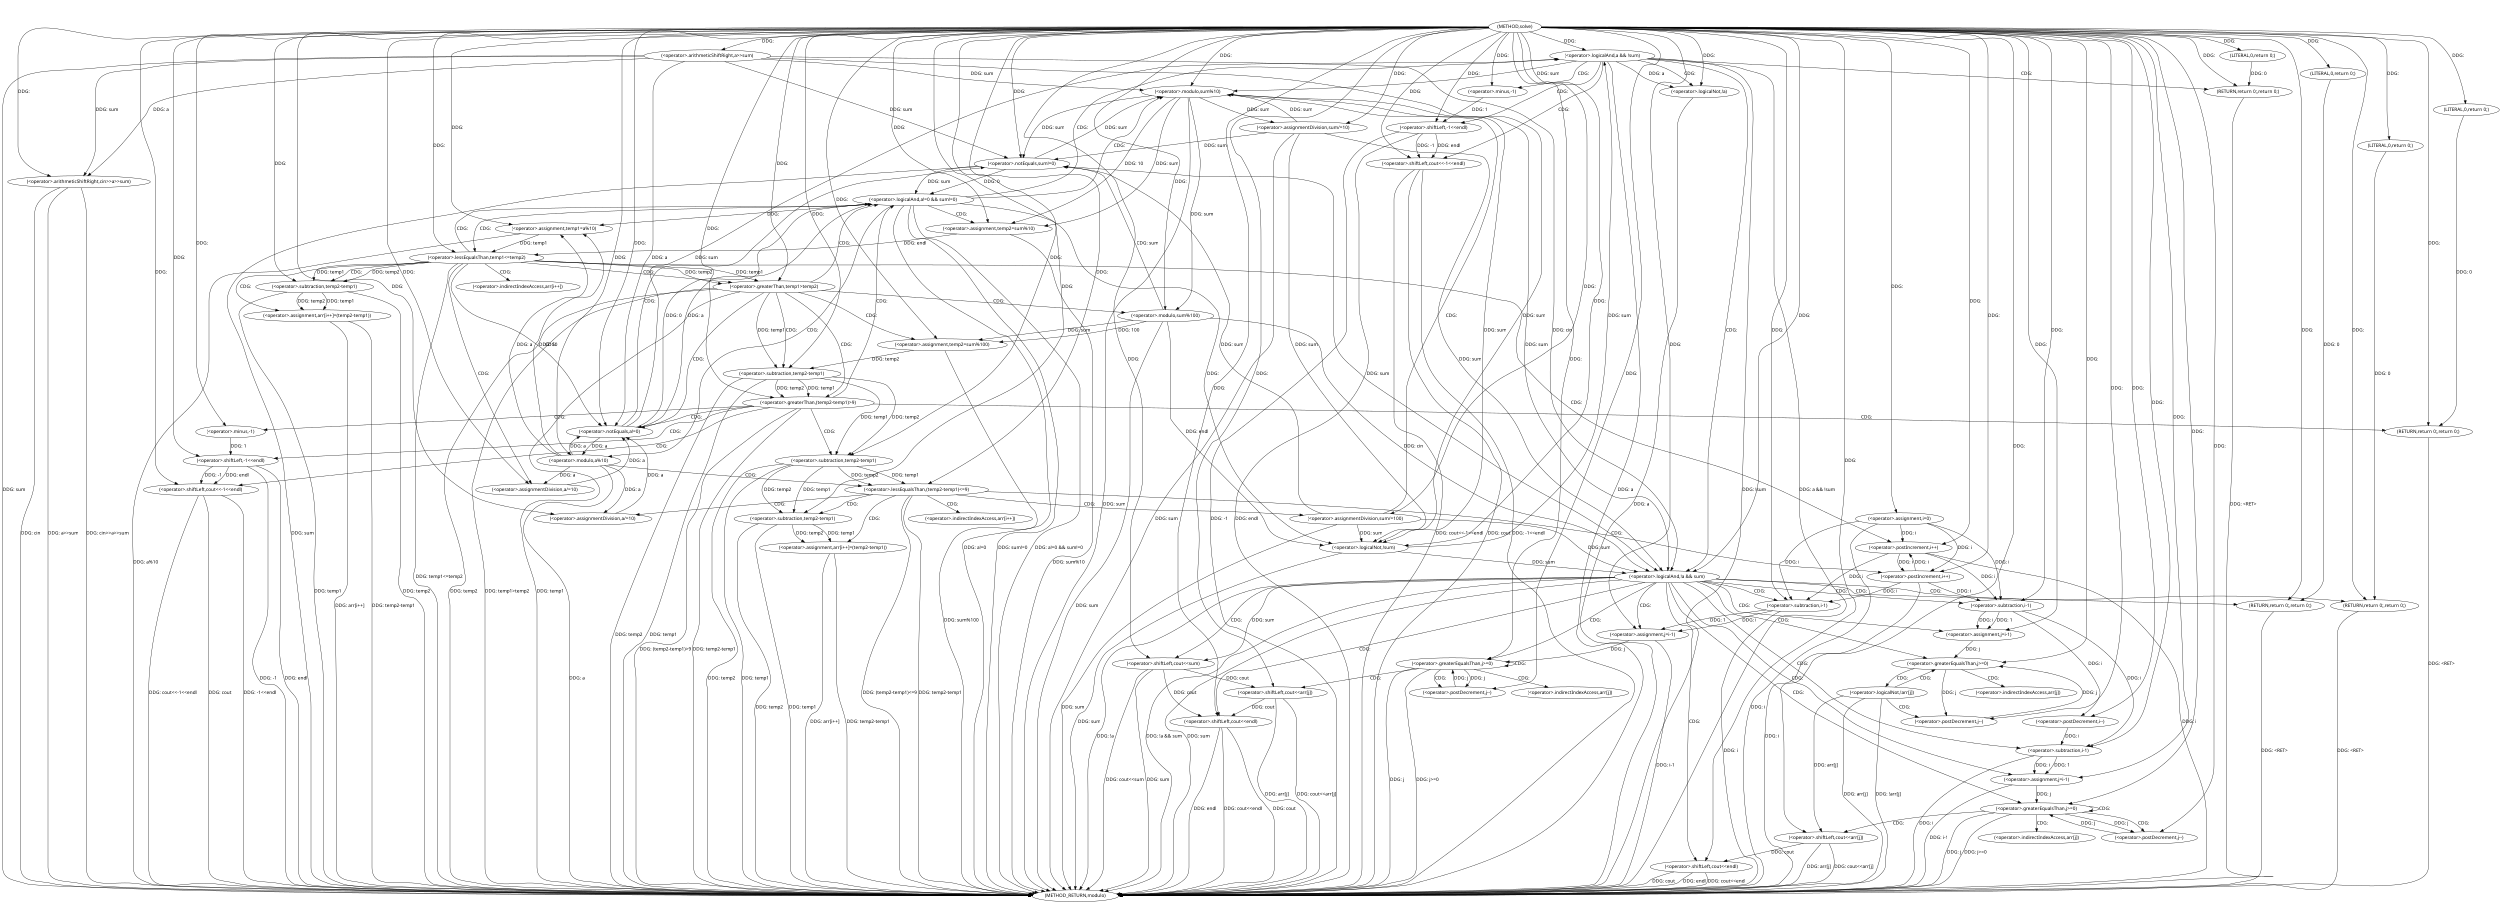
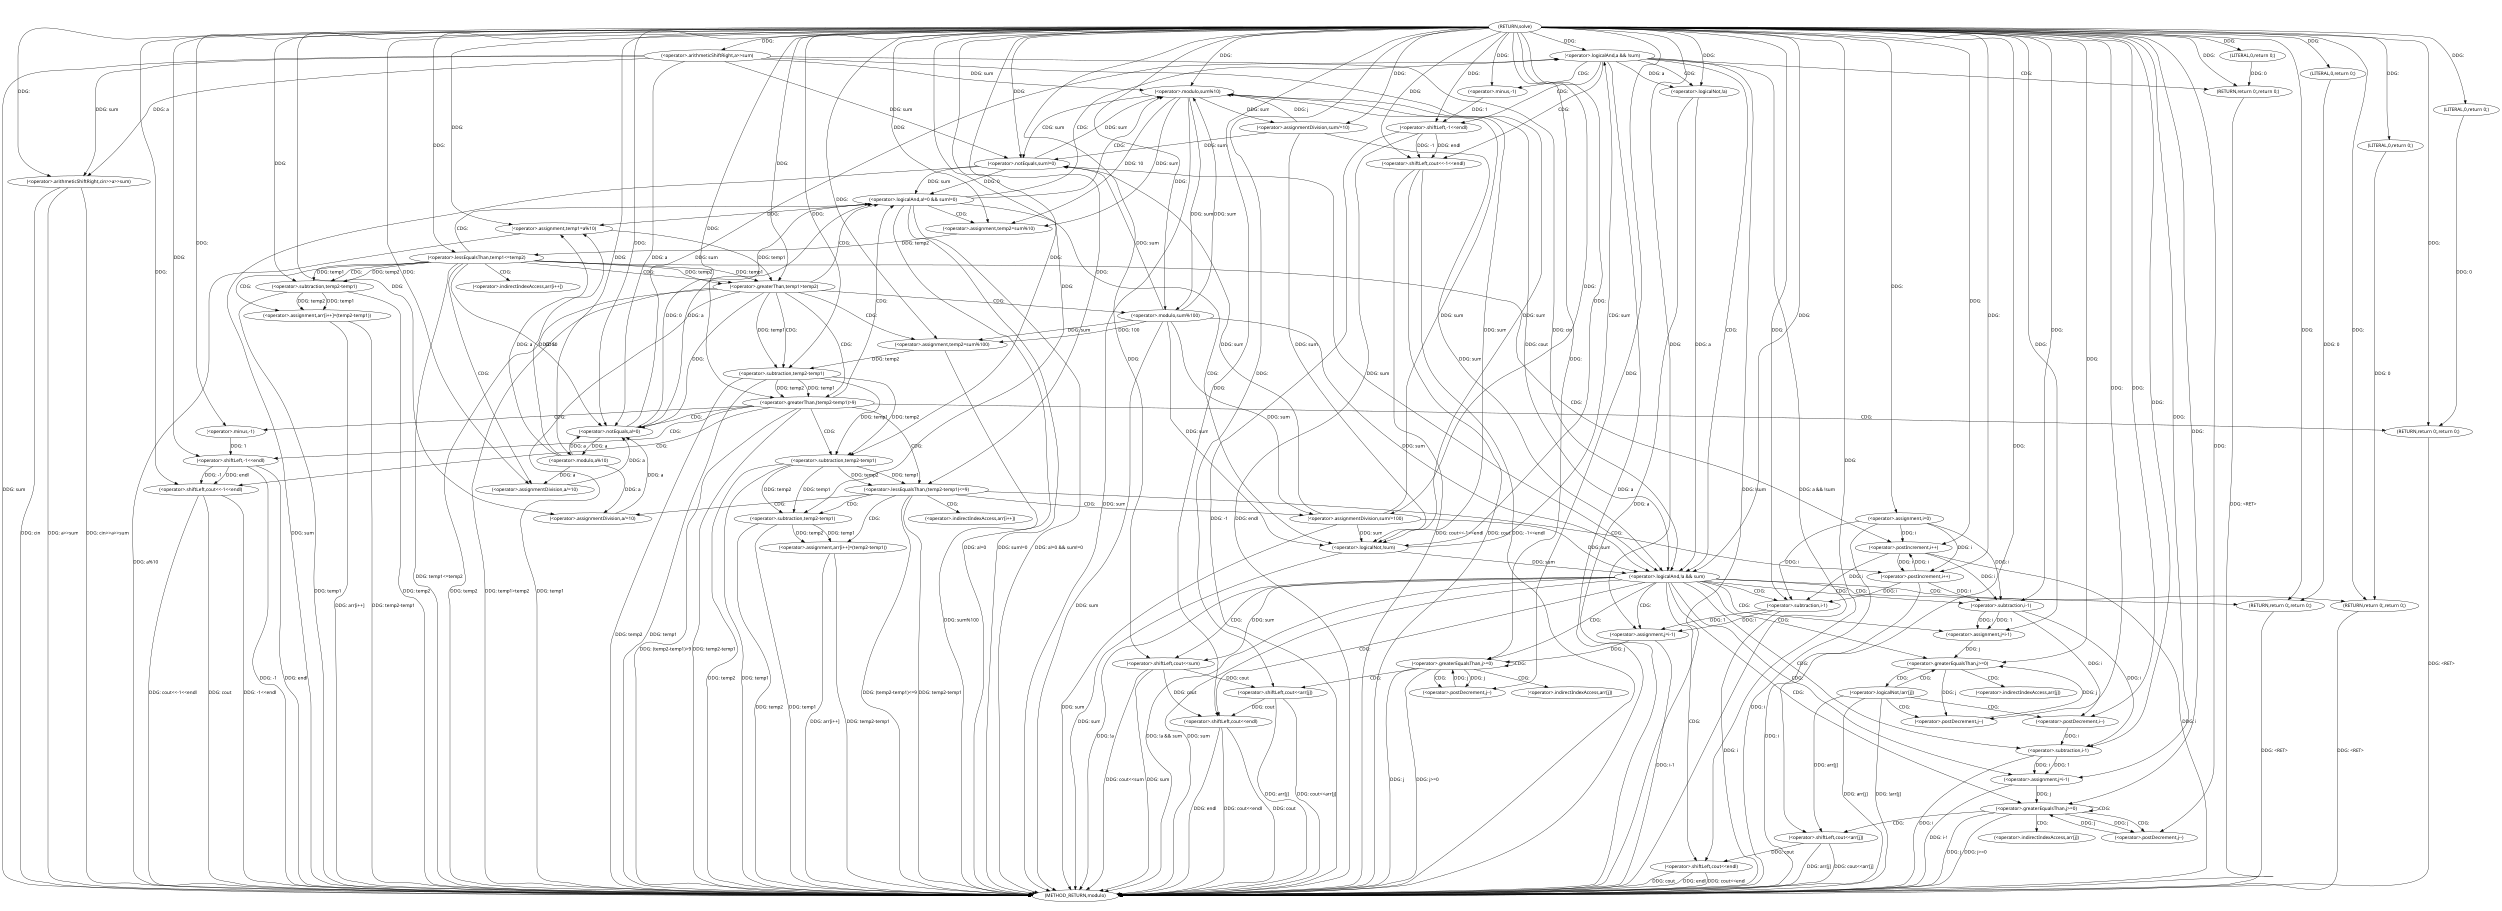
  digraph {
    fontname="Noto Sans"
    node [fontname="Noto Sans"]
    edge [fontname="Noto Sans"]
-   n1 [label="(METHOD,solve)"]
+   n1 [label="(RETURN,solve)"]
    n2 [label="(<operator>.assignment,i=0)"]
    n3 [label="(<operator>.arithmeticShiftRight,cin>>a>>sum)"]
    n4 [label="(<operator>.logicalAnd,a && !sum)"]
    n5 [label="(<operator>.arithmeticShiftRight,a>>sum)"]
    n6 [label="(<operator>.shiftLeft,cout<<-1<<endl)"]
    n7 [label="(RETURN,return 0;,return 0;)"]
    n8 [label="(<operator>.notEquals,a!=0)"]
    n9 [label="(<operator>.notEquals,sum!=0)"]
    n10 [label="(<operator>.assignment,temp1=a%10)"]
    n11 [label="(<operator>.assignment,temp2=sum%10)"]
    n12 [label="(<operator>.lessEqualsThan,temp1<=temp2)"]
    n13 [label="(<operator>.logicalNot,!sum)"]
    n14 [label="(LITERAL,0,return 0;)"]
    n15 [label="(<operator>.logicalAnd,!a && sum)"]
    n16 [label="(<operator>.shiftLeft,-1<<endl)"]
    n17 [label="(<operator>.shiftLeft,cout<<sum)"]
    n18 [label="(<operator>.shiftLeft,cout<<endl)"]
    n19 [label="(RETURN,return 0;,return 0;)"]
    n20 [label="(<operator>.modulo,a%10)"]
    n21 [label="(<operator>.modulo,sum%10)"]
    n22 [label="(<operator>.assignmentDivision,a/=10)"]
    n23 [label="(<operator>.assignmentDivision,sum/=10)"]
    n24 [label="(<operator>.greaterThan,temp1>temp2)"]
    n25 [label="(<operator>.minus,-1)"]
    n26 [label="(<operator>.logicalNot,!a)"]
    n27 [label="(<operator>.assignment,j=i-1)"]
    n28 [label="(<operator>.greaterEqualsThan,j>=0)"]
    n29 [label="(<operator>.postDecrement,j--)"]
    n30 [label="(<operator>.shiftLeft,cout<<arr[j])"]
    n31 [label="(LITERAL,0,return 0;)"]
    n32 [label="(<operator>.shiftLeft,cout<<endl)"]
    n33 [label="(RETURN,return 0;,return 0;)"]
    n34 [label="(<operator>.subtraction,temp2-temp1)"]
    n35 [label="(<operator>.assignment,temp2=sum%100)"]
    n36 [label="(<operator>.assignment,j=i-1)"]
    n37 [label="(<operator>.greaterEqualsThan,j>=0)"]
    n38 [label="(<operator>.postDecrement,j--)"]
    n39 [label="(<operator>.assignment,j=i-1)"]
    n40 [label="(<operator>.greaterEqualsThan,j>=0)"]
    n41 [label="(<operator>.postDecrement,j--)"]
    n42 [label="(<operator>.shiftLeft,cout<<arr[j])"]
    n43 [label="(LITERAL,0,return 0;)"]
    n44 [label="(<operator>.postIncrement,i++)"]
    n45 [label="(<operator>.greaterThan,(temp2-temp1)>9)"]
    n46 [label="(<operator>.subtraction,i-1)"]
    n47 [label="(<operator>.modulo,sum%100)"]
    n48 [label="(<operator>.shiftLeft,cout<<-1<<endl)"]
    n49 [label="(RETURN,return 0;,return 0;)"]
    n50 [label="(<operator>.subtraction,i-1)"]
    n51 [label="(<operator>.postDecrement,i--)"]
    n52 [label="(<operator>.subtraction,i-1)"]
    n53 [label="(<operator>.subtraction,temp2-temp1)"]
    n54 [label="(LITERAL,0,return 0;)"]
    n55 [label="(<operator>.lessEqualsThan,(temp2-temp1)<=9)"]
    n56 [label="(<operator>.shiftLeft,-1<<endl)"]
    n57 [label="(<operator>.minus,-1)"]
    n58 [label="(<operator>.subtraction,temp2-temp1)"]
    n59 [label="(<operator>.assignmentDivision,a/=10)"]
    n60 [label="(<operator>.assignmentDivision,sum/=100)"]
    n61 [label="(<operator>.subtraction,temp2-temp1)"]
    n62 [label="(<operator>.postIncrement,i++)"]
    n63 [label="(METHOD_RETURN,modulo)"]
    n64 [label="(<operator>.logicalAnd,a!=0 && sum!=0)"]
    n65 [label="(<operator>.assignment,arr[i++]=(temp2-temp1))"]
    n66 [label="(<operator>.indirectIndexAccess,arr[i++])"]
    n67 [label="(<operator>.indirectIndexAccess,arr[j])"]
    n68 [label="(<operator>.logicalNot,!arr[j])"]
    n69 [label="(<operator>.indirectIndexAccess,arr[j])"]
    n70 [label="(<operator>.indirectIndexAccess,arr[j])"]
    n71 [label="(<operator>.assignment,arr[i++]=(temp2-temp1))"]
    n72 [label="(<operator>.indirectIndexAccess,arr[i++])"]
    n1 -> n2 [label="DDG: "]
    n1 -> n3 [label="DDG: "]
    n1 -> n4 [label="DDG: "]
    n1 -> n5 [label="DDG: "]
    n1 -> n6 [label="DDG: "]
    n1 -> n7 [label="DDG: "]
    n1 -> n8 [label="DDG: "]
    n1 -> n9 [label="DDG: "]
    n1 -> n10 [label="DDG: "]
    n1 -> n11 [label="DDG: "]
    n1 -> n12 [label="DDG: "]
    n1 -> n13 [label="DDG: "]
    n1 -> n14 [label="DDG: "]
    n1 -> n15 [label="DDG: "]
    n1 -> n16 [label="DDG: "]
    n1 -> n17 [label="DDG: "]
    n1 -> n18 [label="DDG: "]
    n1 -> n19 [label="DDG: "]
    n1 -> n20 [label="DDG: "]
    n1 -> n21 [label="DDG: "]
    n1 -> n22 [label="DDG: "]
    n1 -> n23 [label="DDG: "]
    n1 -> n24 [label="DDG: "]
    n1 -> n25 [label="DDG: "]
    n1 -> n26 [label="DDG: "]
    n1 -> n27 [label="DDG: "]
    n1 -> n28 [label="DDG: "]
    n1 -> n29 [label="DDG: "]
    n1 -> n30 [label="DDG: "]
    n1 -> n31 [label="DDG: "]
    n1 -> n32 [label="DDG: "]
    n1 -> n33 [label="DDG: "]
    n1 -> n34 [label="DDG: "]
    n1 -> n35 [label="DDG: "]
    n1 -> n36 [label="DDG: "]
    n1 -> n37 [label="DDG: "]
    n1 -> n38 [label="DDG: "]
    n1 -> n39 [label="DDG: "]
    n1 -> n40 [label="DDG: "]
    n1 -> n41 [label="DDG: "]
    n1 -> n42 [label="DDG: "]
    n1 -> n43 [label="DDG: "]
    n1 -> n44 [label="DDG: "]
    n1 -> n45 [label="DDG: "]
    n1 -> n46 [label="DDG: "]
    n1 -> n47 [label="DDG: "]
    n1 -> n48 [label="DDG: "]
    n1 -> n49 [label="DDG: "]
    n1 -> n50 [label="DDG: "]
    n1 -> n51 [label="DDG: "]
    n1 -> n52 [label="DDG: "]
    n1 -> n53 [label="DDG: "]
    n1 -> n54 [label="DDG: "]
    n1 -> n55 [label="DDG: "]
    n1 -> n56 [label="DDG: "]
    n1 -> n57 [label="DDG: "]
    n1 -> n58 [label="DDG: "]
    n1 -> n59 [label="DDG: "]
    n1 -> n60 [label="DDG: "]
    n1 -> n61 [label="DDG: "]
    n1 -> n62 [label="DDG: "]
    n2 -> n44 [label="DDG: i"]
    n2 -> n46 [label="DDG: i"]
    n2 -> n50 [label="DDG: i"]
    n2 -> n62 [label="DDG: i"]
    n2 -> n63 [label="DDG: i"]
    n3 -> n63 [label="DDG: a>>sum"]
    n3 -> n63 [label="DDG: cin>>a>>sum"]
    n3 -> n63 [label="DDG: cin"]
    n4 -> n6 [label="CDG: "]
    n4 -> n7 [label="CDG: "]
    n4 -> n15 [label="CDG: "]
    n4 -> n16 [label="CDG: "]
    n4 -> n25 [label="CDG: "]
    n4 -> n26 [label="DDG: a"]
    n4 -> n26 [label="CDG: "]
    n4 -> n63 [label="DDG: a"]
    n4 -> n63 [label="DDG: !sum"]
    n4 -> n63 [label="DDG: a && !sum"]
    n5 -> n3 [label="DDG: sum"]
    n5 -> n3 [label="DDG: a"]
    n5 -> n8 [label="DDG: a"]
    n5 -> n9 [label="DDG: sum"]
    n5 -> n13 [label="DDG: sum"]
    n5 -> n15 [label="DDG: cin"]
    n5 -> n21 [label="DDG: sum"]
    n5 -> n63 [label="DDG: sum"]
    n6 -> n63 [label="DDG: cout"]
    n6 -> n63 [label="DDG: -1<<endl"]
    n6 -> n63 [label="DDG: cout<<-1<<endl"]
    n7 -> n63 [label="DDG: <RET>"]
    n8 -> n4 [label="DDG: sum"]
-   n8 -> n9 [label="CDG: "]
    n8 -> n20 [label="DDG: a"]
    n8 -> n64 [label="DDG: a"]
    n8 -> n64 [label="DDG: 0"]
    n9 -> n15 [label="DDG: sum"]
    n9 -> n21 [label="DDG: sum"]
    n9 -> n63 [label="DDG: sum"]
    n9 -> n64 [label="DDG: 0"]
    n9 -> n64 [label="DDG: sum"]
-   n10 -> n12 [label="DDG: temp1"]
+   n10 -> n24 [label="DDG: temp1"]
    n10 -> n63 [label="DDG: a%10"]
-   n11 -> n12 [label="DDG: endl"]
-   n11 -> n63 [label="DDG: sum%10"]
+   n11 -> n12 [label="DDG: temp2"]
    n12 -> n8 [label="CDG: "]
    n12 -> n22 [label="CDG: "]
    n12 -> n24 [label="DDG: temp1"]
    n12 -> n24 [label="DDG: temp2"]
    n12 -> n24 [label="CDG: "]
    n12 -> n34 [label="DDG: temp2"]
    n12 -> n34 [label="DDG: temp1"]
    n12 -> n34 [label="CDG: "]
    n12 -> n44 [label="CDG: "]
    n12 -> n63 [label="DDG: temp1<=temp2"]
    n12 -> n64 [label="CDG: "]
    n12 -> n65 [label="CDG: "]
    n12 -> n66 [label="CDG: "]
-   n13 -> n4 [label="DDG: sum"]
+   n13 -> n4 [label="CDG: sum"]
    n13 -> n15 [label="DDG: sum"]
    n13 -> n63 [label="DDG: sum"]
    n14 -> n7 [label="DDG: 0"]
    n15 -> n17 [label="DDG: sum"]
    n15 -> n17 [label="CDG: "]
    n15 -> n18 [label="CDG: "]
    n15 -> n19 [label="CDG: "]
    n15 -> n27 [label="CDG: "]
    n15 -> n28 [label="CDG: "]
    n15 -> n32 [label="CDG: "]
    n15 -> n33 [label="CDG: "]
    n15 -> n36 [label="CDG: "]
    n15 -> n37 [label="CDG: "]
    n15 -> n39 [label="CDG: "]
    n15 -> n40 [label="CDG: "]
    n15 -> n46 [label="CDG: "]
    n15 -> n50 [label="CDG: "]
    n15 -> n52 [label="CDG: "]
    n15 -> n63 [label="DDG: !a"]
    n15 -> n63 [label="DDG: sum"]
    n15 -> n63 [label="DDG: !a && sum"]
    n16 -> n6 [label="DDG: endl"]
    n16 -> n6 [label="DDG: -1"]
    n16 -> n63 [label="DDG: -1"]
    n16 -> n63 [label="DDG: endl"]
    n17 -> n18 [label="DDG: cout"]
    n17 -> n30 [label="DDG: cout"]
    n17 -> n63 [label="DDG: sum"]
    n17 -> n63 [label="DDG: cout<<sum"]
    n18 -> n63 [label="DDG: cout"]
    n18 -> n63 [label="DDG: endl"]
    n18 -> n63 [label="DDG: cout<<endl"]
    n19 -> n63 [label="DDG: <RET>"]
    n20 -> n8 [label="DDG: a"]
    n20 -> n10 [label="DDG: 10"]
    n20 -> n10 [label="DDG: a"]
    n20 -> n22 [label="DDG: a"]
    n20 -> n59 [label="DDG: a"]
-   n20 -> n63 [label="DDG: a"]
-   n21 -> n9 [label="DDG: sum"]
+   n21 -> n9 [label="CDG: sum"]
    n21 -> n11 [label="DDG: sum"]
    n21 -> n11 [label="DDG: 10"]
    n21 -> n13 [label="DDG: sum"]
-   n21 -> n15 [label="DDG: sum"]
+   n21 -> n15 [label="DDG: cout"]
    n21 -> n23 [label="DDG: sum"]
    n21 -> n47 [label="DDG: sum"]
    n21 -> n63 [label="DDG: sum"]
    n22 -> n8 [label="DDG: a"]
    n23 -> n9 [label="DDG: sum"]
    n23 -> n13 [label="DDG: sum"]
    n23 -> n15 [label="DDG: sum"]
-   n23 -> n21 [label="DDG: sum"]
-   n23 -> n63 [label="DDG: sum"]
-   n24 -> n8 [label="CDG: "]
+   n23 -> n21 [label="DDG: j"]
+   n24 -> n8 [label="DDG: "]
    n24 -> n35 [label="CDG: "]
    n24 -> n45 [label="CDG: "]
    n24 -> n47 [label="CDG: "]
    n24 -> n53 [label="DDG: temp1"]
    n24 -> n53 [label="CDG: "]
    n24 -> n63 [label="DDG: temp1"]
    n24 -> n63 [label="DDG: temp2"]
    n24 -> n63 [label="DDG: temp1>temp2"]
    n24 -> n64 [label="CDG: "]
    n25 -> n16 [label="DDG: 1"]
+   n26 -> n15 [label="DDG: a"]
    n26 -> n63 [label="DDG: a"]
    n27 -> n28 [label="DDG: j"]
    n27 -> n63 [label="DDG: i-1"]
    n28 -> n28 [label="CDG: "]
    n28 -> n29 [label="DDG: j"]
    n28 -> n29 [label="CDG: "]
    n28 -> n30 [label="CDG: "]
    n28 -> n63 [label="DDG: j"]
    n28 -> n63 [label="DDG: j>=0"]
    n28 -> n67 [label="CDG: "]
    n29 -> n28 [label="DDG: j"]
    n30 -> n18 [label="DDG: cout"]
    n30 -> n63 [label="DDG: arr[j]"]
    n30 -> n63 [label="DDG: cout<<arr[j]"]
    n31 -> n19 [label="DDG: 0"]
    n32 -> n63 [label="DDG: cout"]
    n32 -> n63 [label="DDG: endl"]
    n32 -> n63 [label="DDG: cout<<endl"]
    n33 -> n63 [label="DDG: <RET>"]
    n34 -> n63 [label="DDG: temp2"]
    n34 -> n63 [label="DDG: temp1"]
    n34 -> n65 [label="DDG: temp1"]
    n34 -> n65 [label="DDG: temp2"]
    n35 -> n53 [label="DDG: temp2"]
    n35 -> n63 [label="DDG: sum%100"]
    n36 -> n37 [label="DDG: j"]
    n37 -> n38 [label="DDG: j"]
    n37 -> n68 [label="CDG: "]
    n37 -> n69 [label="CDG: "]
    n38 -> n37 [label="DDG: j"]
    n39 -> n40 [label="DDG: j"]
    n39 -> n63 [label="DDG: i-1"]
    n40 -> n40 [label="CDG: "]
    n40 -> n41 [label="DDG: j"]
    n40 -> n41 [label="CDG: "]
    n40 -> n42 [label="CDG: "]
    n40 -> n63 [label="DDG: j"]
    n40 -> n63 [label="DDG: j>=0"]
    n40 -> n70 [label="CDG: "]
    n41 -> n40 [label="DDG: j"]
    n42 -> n32 [label="DDG: cout"]
    n42 -> n63 [label="DDG: arr[j]"]
    n42 -> n63 [label="DDG: cout<<arr[j]"]
    n43 -> n33 [label="DDG: 0"]
    n44 -> n46 [label="DDG: i"]
    n44 -> n50 [label="DDG: i"]
    n44 -> n62 [label="DDG: i"]
    n44 -> n63 [label="DDG: i"]
    n45 -> n8 [label="CDG: "]
    n45 -> n48 [label="CDG: "]
    n45 -> n49 [label="CDG: "]
-   n20 -> n55 [label="CDG: "]
+   n45 -> n55 [label="CDG: "]
    n45 -> n56 [label="CDG: "]
    n45 -> n57 [label="CDG: "]
    n45 -> n58 [label="CDG: "]
    n45 -> n63 [label="DDG: temp2-temp1"]
    n45 -> n63 [label="DDG: (temp2-temp1)>9"]
    n45 -> n64 [label="CDG: "]
    n46 -> n27 [label="DDG: i"]
    n46 -> n27 [label="DDG: 1"]
    n46 -> n63 [label="DDG: i"]
-   n47 -> n9 [label="CDG: sum"]
-   n47 -> n13 [label="DDG: endl"]
-   n47 -> n15 [label="DDG: cin"]
-   n4 -> n21 [label="DDG: sum"]
+   n47 -> n9 [label="DDG: sum"]
+   n47 -> n13 [label="DDG: sum"]
+   n47 -> n15 [label="DDG: sum"]
+   n47 -> n21 [label="DDG: sum"]
    n47 -> n35 [label="DDG: sum"]
    n47 -> n35 [label="DDG: 100"]
+   n47 -> n60 [label="DDG: sum"]
    n47 -> n63 [label="DDG: sum"]
    n48 -> n63 [label="DDG: cout"]
    n48 -> n63 [label="DDG: -1<<endl"]
    n48 -> n63 [label="DDG: cout<<-1<<endl"]
    n49 -> n63 [label="DDG: <RET>"]
    n50 -> n36 [label="DDG: i"]
    n50 -> n36 [label="DDG: 1"]
    n50 -> n51 [label="DDG: i"]
    n50 -> n52 [label="DDG: i"]
    n51 -> n52 [label="DDG: i"]
    n52 -> n39 [label="DDG: 1"]
    n52 -> n39 [label="DDG: i"]
    n52 -> n63 [label="DDG: i"]
    n53 -> n45 [label="DDG: temp1"]
    n53 -> n45 [label="DDG: temp2"]
    n53 -> n58 [label="DDG: temp2"]
    n53 -> n58 [label="DDG: temp1"]
    n53 -> n63 [label="DDG: temp2"]
    n53 -> n63 [label="DDG: temp1"]
    n54 -> n49 [label="DDG: 0"]
    n55 -> n59 [label="CDG: "]
    n55 -> n60 [label="CDG: "]
    n55 -> n61 [label="CDG: "]
    n55 -> n62 [label="CDG: "]
    n55 -> n63 [label="DDG: temp2-temp1"]
    n55 -> n63 [label="DDG: (temp2-temp1)<=9"]
    n55 -> n71 [label="CDG: "]
    n55 -> n72 [label="CDG: "]
    n56 -> n48 [label="DDG: -1"]
    n56 -> n48 [label="DDG: endl"]
    n56 -> n63 [label="DDG: -1"]
    n56 -> n63 [label="DDG: endl"]
    n57 -> n56 [label="DDG: 1"]
    n58 -> n55 [label="DDG: temp2"]
    n58 -> n55 [label="DDG: temp1"]
    n58 -> n61 [label="DDG: temp2"]
    n58 -> n61 [label="DDG: temp1"]
    n58 -> n63 [label="DDG: temp2"]
    n58 -> n63 [label="DDG: temp1"]
    n59 -> n8 [label="DDG: a"]
    n60 -> n9 [label="DDG: sum"]
    n60 -> n13 [label="DDG: sum"]
    n60 -> n15 [label="DDG: sum"]
-   n60 -> n21 [label="CDG: "]
+   n60 -> n21 [label="DDG: sum"]
    n60 -> n63 [label="DDG: sum"]
    n61 -> n63 [label="DDG: temp2"]
    n61 -> n63 [label="DDG: temp1"]
    n61 -> n71 [label="DDG: temp2"]
    n61 -> n71 [label="DDG: temp1"]
    n62 -> n44 [label="DDG: i"]
    n62 -> n46 [label="DDG: i"]
    n62 -> n50 [label="DDG: i"]
    n62 -> n63 [label="DDG: i"]
    n64 -> n4 [label="CDG: "]
    n64 -> n10 [label="DDG: "]
    n64 -> n11 [label="CDG: "]
-   n64 -> n12 [label="CDG: "]
-   n64 -> n13 [label="DDG: "]
-   n64 -> n20 [label="CDG: "]
+   n64 -> n13 [label="CDG: "]
    n64 -> n21 [label="CDG: "]
    n64 -> n63 [label="DDG: a!=0"]
    n64 -> n63 [label="DDG: sum!=0"]
    n64 -> n63 [label="DDG: a!=0 && sum!=0"]
    n65 -> n63 [label="DDG: arr[i++]"]
    n65 -> n63 [label="DDG: temp2-temp1"]
    n68 -> n37 [label="CDG: "]
    n68 -> n38 [label="CDG: "]
    n68 -> n42 [label="DDG: arr[j]"]
+   n68 -> n51 [label="CDG: "]
    n68 -> n63 [label="DDG: arr[j]"]
    n68 -> n63 [label="DDG: !arr[j]"]
    n71 -> n63 [label="DDG: arr[i++]"]
    n71 -> n63 [label="DDG: temp2-temp1"]
  }
